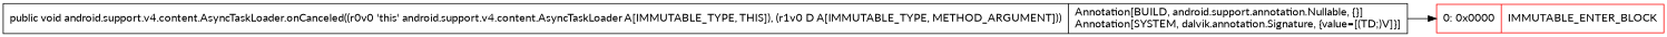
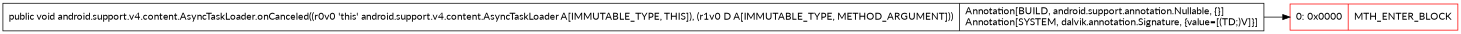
  digraph {
    rankdir=LR
    fontname=Lato
    node [shape=record fontname=Lato]
-   n1 [color=red label="{0\:\ 0x0000|IMMUTABLE_ENTER_BLOCK\l}"]
+   n1 [color=red label="{0\:\ 0x0000|MTH_ENTER_BLOCK\l}"]
    n2 [label="{public void android.support.v4.content.AsyncTaskLoader.onCanceled((r0v0 'this' android.support.v4.content.AsyncTaskLoader A[IMMUTABLE_TYPE, THIS]), (r1v0 D A[IMMUTABLE_TYPE, METHOD_ARGUMENT]))  | Annotation[BUILD, android.support.annotation.Nullable, \{\}]\lAnnotation[SYSTEM, dalvik.annotation.Signature, \{value=[(TD;)V]\}]\l}"]
    subgraph cluster_1 {
      label="R(0)"
    }
    n2 -> n1 [fontname=Lato]
  }
